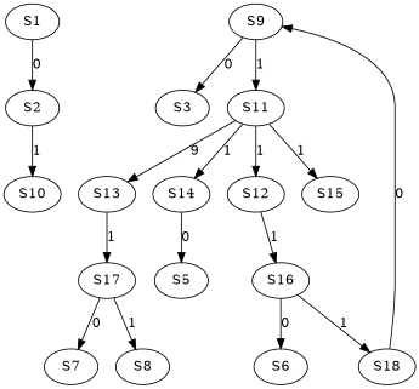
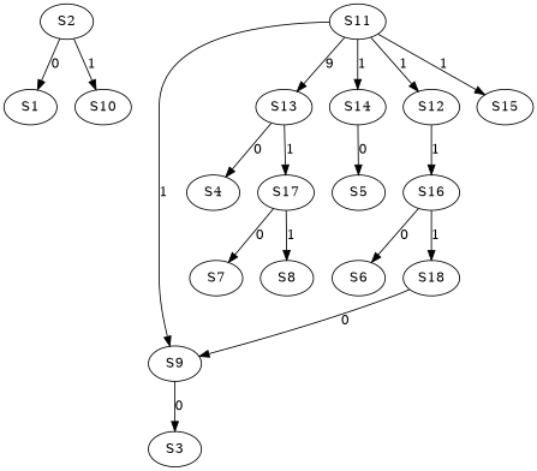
  strict digraph {
    S1
    S2
    S10
    S9
    S3
    S11
    S13
    S14
    S12
    S15
+   S4
    S17
    S7
    S8
    S5
    S16
    S6
    S18
-   S1 -> S2 [label=0]
+   S2 -> S1 [label=0]
    S2 -> S10 [label=1]
    S9 -> S3 [label=0]
-   S9 -> S11 [label=1]
+   S11 -> S9 [label=1]
    S11 -> S13 [label=9]
    S11 -> S14 [label=1]
    S11 -> S12 [label=1]
    S11 -> S15 [label=1]
+   S13 -> S4 [label=0]
    S13 -> S17 [label=1]
    S14 -> S5 [label=0]
    S12 -> S16 [label=1]
    S17 -> S7 [label=0]
    S17 -> S8 [label=1]
    S16 -> S6 [label=0]
    S16 -> S18 [label=1]
    S18 -> S9 [label=0]
  }
